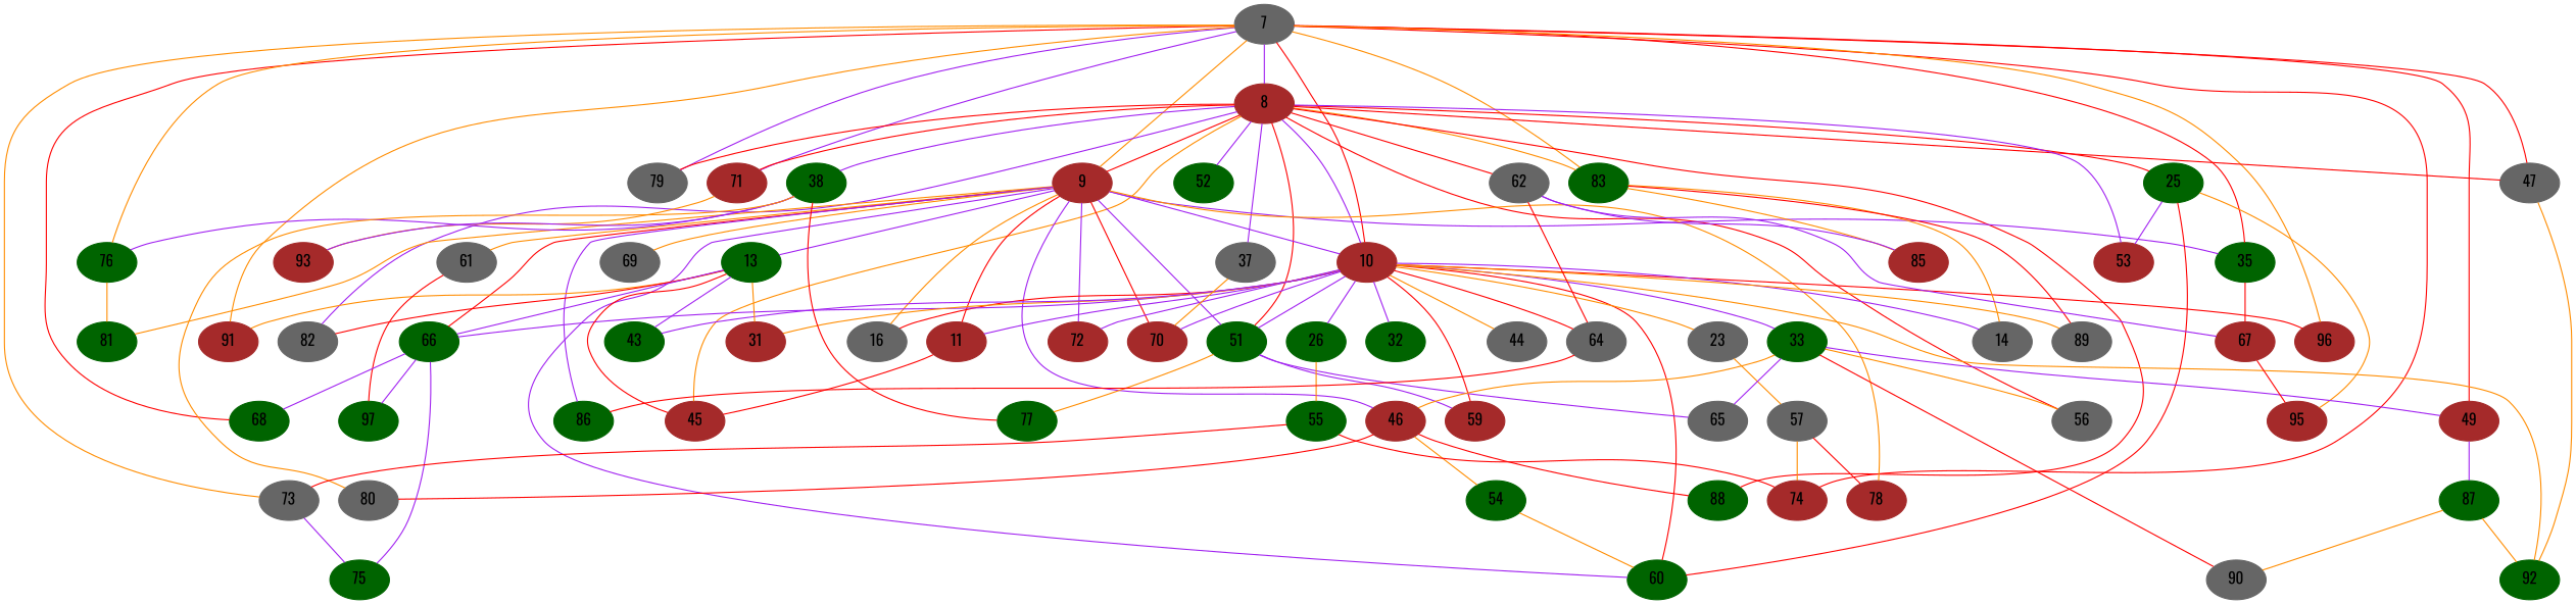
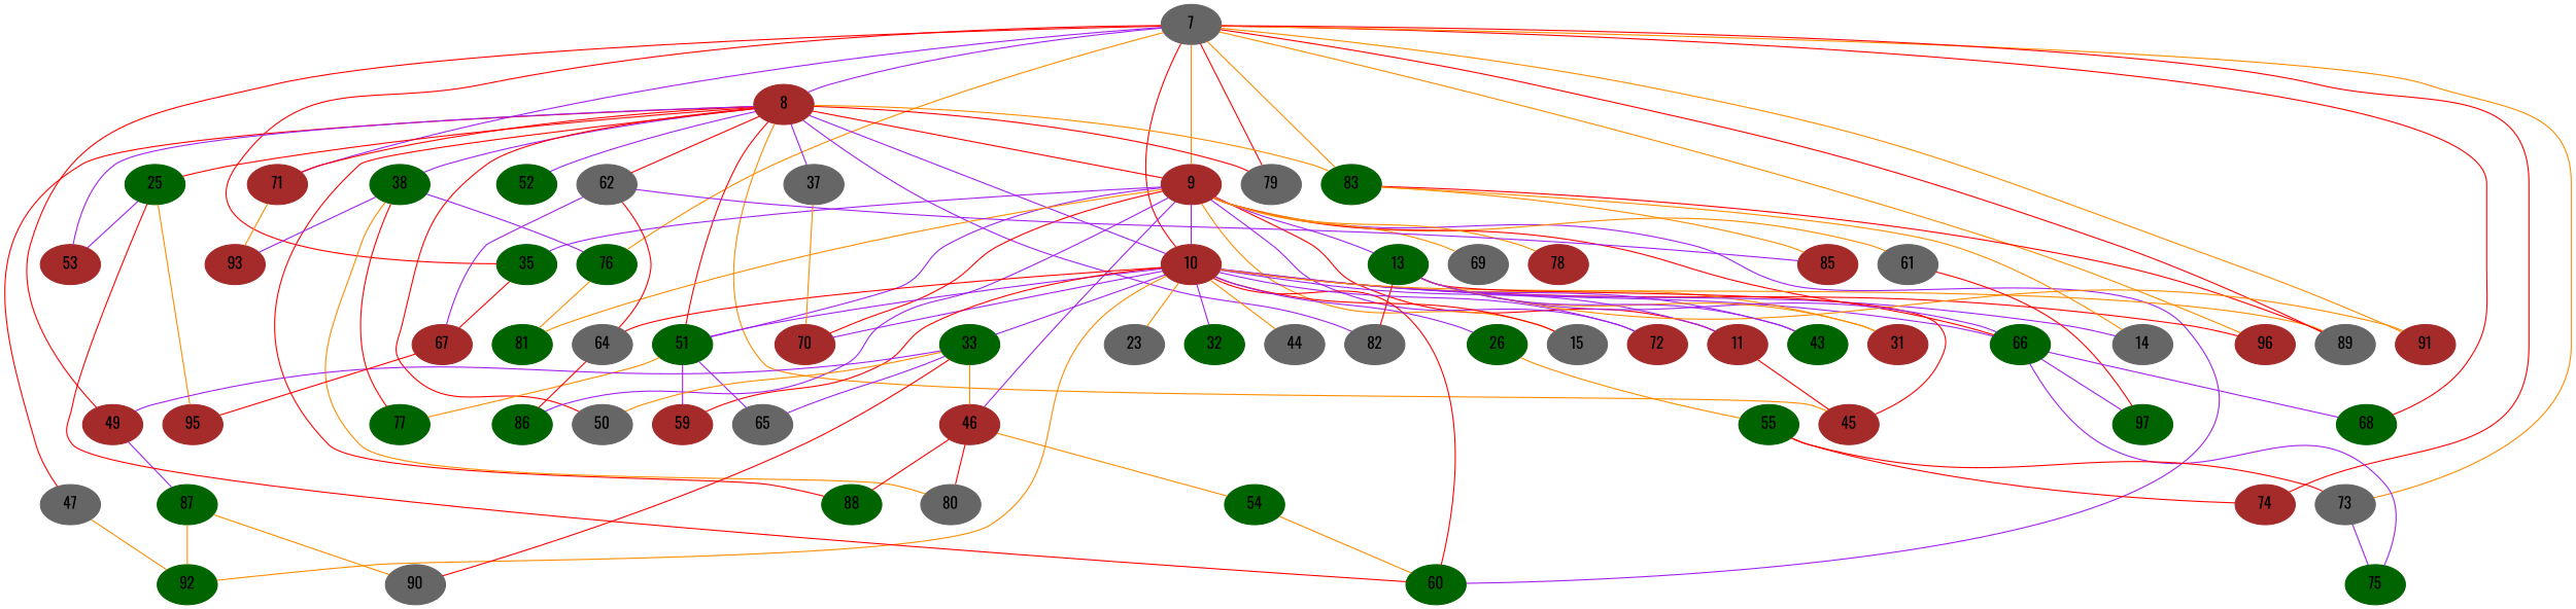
  graph {
    fontname=Oswald
    node [color=darkgreen fontname=Oswald style=filled]
    edge [color=purple fontname=Oswald]
    7 [color=gray40 super="+4"]
    8 [color=brown super="+6"]
    9 [color=brown super="+3+5"]
    10 [color=brown super="+2"]
    35
    47 [color=gray40]
    49 [color=brown super="+19"]
    68
    71 [color=brown]
    73 [color=gray40]
    74 [color=brown super="+40"]
    76
    79 [color=gray40]
    83 [super="+42+63"]
    91 [color=brown]
    96 [color=brown]
    25
    37 [color=gray40]
    38 [super="+28"]
    45 [color=brown super="+30"]
    51 [super="+14+41"]
    52
    53 [color=brown super="+36"]
-   56 [color=gray40]
+   56 [color=gray40 label=50]
    62 [color=gray40]
    82 [color=gray40]
    88
    11 [color=brown]
    13
-   15 [color=gray40 label=16]
+   15 [color=gray40]
    46 [color=brown]
    60 [super="+50"]
    61 [color=gray40]
    66 [super="+34"]
    69 [color=gray40]
    70 [color=brown super="+18"]
    72 [color=brown]
    78 [color=brown]
    81
    86
    23 [color=gray40]
    26
    31 [color=brown]
    32
    33 [super="+20"]
    43 [super="+39"]
    44 [color=gray40]
    59 [color=brown]
    64 [color=gray40]
    n50 [color=gray40 label=14]
    89 [color=gray40]
    92 [super="+12"]
    67 [color=brown]
    87
    93 [color=brown]
    75
    85 [color=brown]
    95 [color=brown]
    77
    80 [color=gray40]
    65 [color=gray40]
    54
    97
-   57 [color=gray40]
    55
    90 [color=gray40]
    7 -- 8 [weight=4]
    7 -- 9 [color=darkorange weight=8]
    7 -- 10 [color=red weight=4]
    7 -- 35 [color=red]
-   7 -- 47 [color=red]
+   7 -- 89 [color=red]
    7 -- 49 [color=red weight=2]
    7 -- 68 [color=red]
    7 -- 71
    7 -- 73 [color=darkorange]
    7 -- 74 [color=red weight=3]
    7 -- 76 [color=darkorange]
-   7 -- 79
+   7 -- 79 [color=red]
    7 -- 83 [color=darkorange weight=2]
    7 -- 91 [color=darkorange]
    7 -- 96 [color=darkorange]
    8 -- 9 [color=red weight=8]
    8 -- 10 [weight=4]
    8 -- 47 [color=red]
    8 -- 71 [color=red]
    8 -- 79 [color=red]
    8 -- 83 [color=darkorange weight=2]
    8 -- 25 [color=red]
    8 -- 37
    8 -- 38 [weight=3]
    8 -- 45 [color=darkorange]
    8 -- 51 [color=red weight=3]
    8 -- 52 [weight=2]
    8 -- 53 [weight=2]
    8 -- 56 [color=red]
    8 -- 62 [color=red weight=2]
    8 -- 82
    8 -- 88 [color=red]
    9 -- 10 [weight=8]
    9 -- 35
    9 -- 51 [weight=3]
    9 -- 11 [color=red]
    9 -- 13 [weight=2]
    9 -- 15 [color=darkorange]
    9 -- 46
    9 -- 60
    9 -- 61 [color=darkorange weight=2]
    9 -- 66 [color=red]
    9 -- 69 [color=darkorange weight=2]
    9 -- 70 [color=red]
    9 -- 72
    9 -- 78 [color=darkorange]
    9 -- 81 [color=darkorange]
    9 -- 86
    10 -- 96 [color=red]
    10 -- 51 [weight=2]
    10 -- 11
    10 -- 15 [color=red]
    10 -- 60 [color=red weight=4]
    10 -- 66
    10 -- 70 [weight=2]
    10 -- 72
    10 -- 23 [color=darkorange weight=2]
    10 -- 26 [weight=2]
    10 -- 31 [color=darkorange]
    10 -- 32
    10 -- 33
    10 -- 43 [weight=3]
    10 -- 44 [color=darkorange weight=2]
    10 -- 59 [color=red]
    10 -- 64 [color=red]
    10 -- n50
    10 -- 89 [color=darkorange]
    10 -- 92 [color=darkorange]
    35 -- 67 [color=red]
    47 -- 92 [color=darkorange]
    49 -- 87
    71 -- 93 [color=darkorange]
    73 -- 75
    76 -- 81 [color=darkorange]
    83 -- n50 [color=darkorange]
    83 -- 89 [color=red]
    83 -- 85 [color=darkorange]
    25 -- 53
    25 -- 60 [color=red]
    25 -- 95 [color=darkorange]
    37 -- 70 [color=darkorange]
    38 -- 76
    38 -- 93
    38 -- 77 [color=red]
    38 -- 80 [color=darkorange]
    51 -- 59
    51 -- 77 [color=darkorange]
    51 -- 65
    62 -- 64 [color=red]
    62 -- 67
    62 -- 85
    11 -- 45 [color=red]
    13 -- 91 [color=darkorange]
    13 -- 45 [color=red]
    13 -- 82 [color=red]
    13 -- 66
    13 -- 31 [color=darkorange]
    13 -- 43
    46 -- 88 [color=red]
    46 -- 80 [color=red]
    46 -- 54 [color=darkorange]
    61 -- 97 [color=red]
    66 -- 68
    66 -- 75
    66 -- 97
-   23 -- 57 [color=darkorange]
    26 -- 55 [color=darkorange]
    33 -- 49 [weight=2]
    33 -- 56 [color=darkorange]
    33 -- 46 [color=darkorange]
    33 -- 65
    33 -- 90 [color=red]
    64 -- 86 [color=red]
    67 -- 95 [color=red]
    87 -- 92 [color=darkorange]
    87 -- 90 [color=darkorange]
    54 -- 60 [color=darkorange]
-   57 -- 74 [color=darkorange]
-   57 -- 78 [color=red]
    55 -- 73 [color=red]
    55 -- 74 [color=red]
  }
